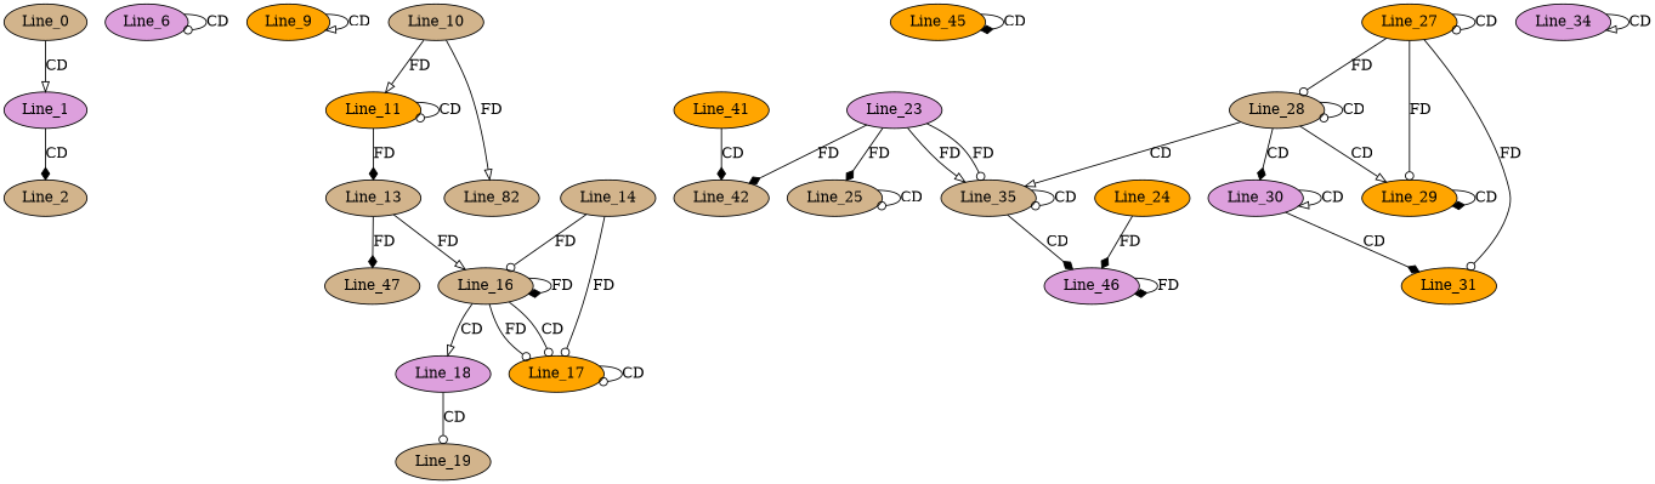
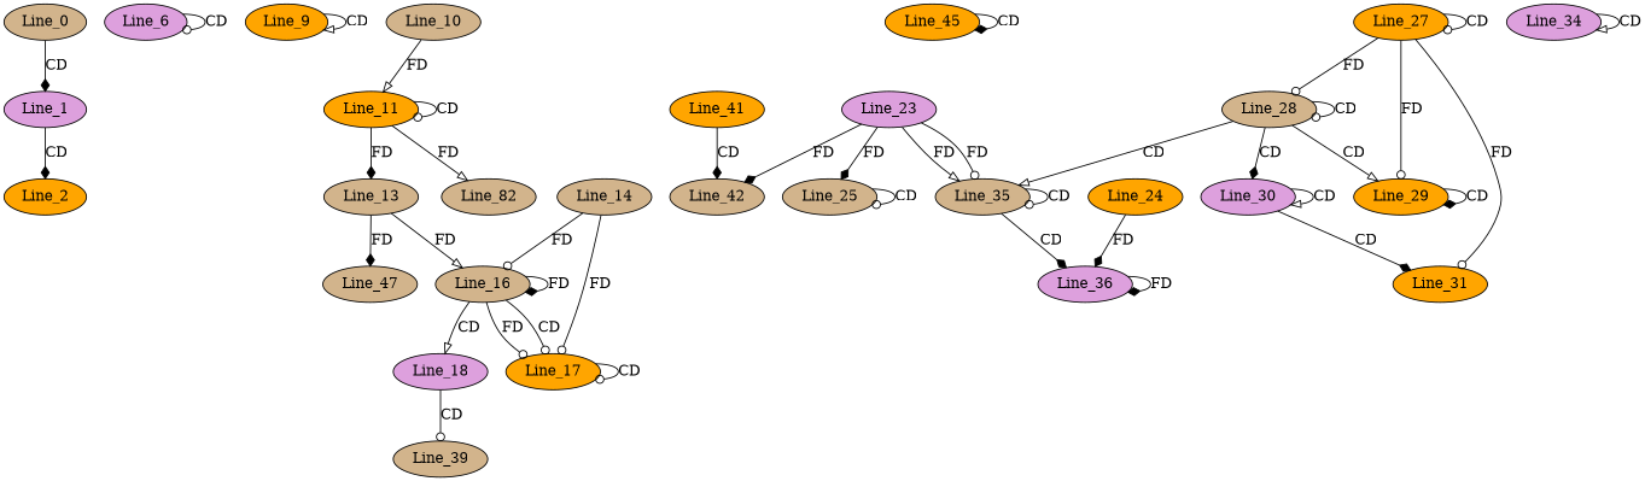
  digraph {
    fontname="DejaVu Serif"
    node [fillcolor=tan fontname="DejaVu Serif" style=filled]
    edge [arrowhead=odot fontname="DejaVu Serif"]
    Line_1 [fillcolor=plum]
    Line_0
-   Line_2
+   Line_2 [fillcolor=orange]
    Line_6 [fillcolor=plum]
    Line_9 [fillcolor=orange]
    Line_11 [fillcolor=orange]
    n7 [label=Line_82]
    Line_13
    Line_16
    Line_47
    Line_10
    Line_17 [fillcolor=orange]
    Line_18 [fillcolor=plum]
    n14 [fillcolor=orange label=Line_45]
-   Line_19
+   Line_19 [label=Line_39]
    Line_14
    Line_25
    Line_23 [fillcolor=plum]
    Line_35
    Line_42
-   Line_36 [fillcolor=plum label=Line_46]
+   Line_36 [fillcolor=plum]
    Line_27 [fillcolor=orange]
    Line_28
    Line_29 [fillcolor=orange]
    Line_31 [fillcolor=orange]
    Line_30 [fillcolor=plum]
    Line_34 [fillcolor=plum]
    Line_24 [fillcolor=orange]
    Line_41 [fillcolor=orange]
    Line_1 -> Line_2 [arrowhead=diamond label=CD]
-   Line_0 -> Line_1 [arrowhead=onormal label=CD]
+   Line_0 -> Line_1 [arrowhead=diamond label=CD]
    Line_6 -> Line_6 [label=CD]
    Line_9 -> Line_9 [arrowhead=onormal label=CD]
    Line_11 -> Line_11 [label=CD]
-   Line_10 -> n7 [arrowhead=onormal label=FD]
+   Line_11 -> n7 [arrowhead=onormal label=FD]
    Line_11 -> Line_13 [arrowhead=diamond label=FD]
    Line_13 -> Line_16 [arrowhead=onormal label=FD]
    Line_13 -> Line_47 [arrowhead=diamond label=FD]
    Line_16 -> Line_16 [arrowhead=diamond label=FD]
    Line_16 -> Line_17 [label=CD]
    Line_16 -> Line_17 [label=FD]
    Line_16 -> Line_18 [arrowhead=onormal label=CD]
    Line_10 -> Line_11 [arrowhead=onormal label=FD]
    Line_17 -> Line_17 [label=CD]
    Line_18 -> Line_19 [label=CD]
    n14 -> n14 [arrowhead=diamond label=CD]
    Line_14 -> Line_16 [label=FD]
    Line_14 -> Line_17 [label=FD]
    Line_25 -> Line_25 [label=CD]
    Line_23 -> Line_25 [arrowhead=diamond label=FD]
    Line_23 -> Line_35 [arrowhead=onormal label=FD]
    Line_23 -> Line_35 [label=FD]
    Line_23 -> Line_42 [arrowhead=diamond label=FD]
    Line_35 -> Line_35 [label=CD]
    Line_35 -> Line_36 [arrowhead=diamond label=CD]
    Line_36 -> Line_36 [arrowhead=diamond label=FD]
    Line_27 -> Line_27 [label=CD]
    Line_27 -> Line_28 [label=FD]
    Line_27 -> Line_29 [label=FD]
    Line_27 -> Line_31 [label=FD]
    Line_28 -> Line_35 [arrowhead=onormal label=CD]
    Line_28 -> Line_28 [label=CD]
    Line_28 -> Line_29 [arrowhead=onormal label=CD]
    Line_28 -> Line_30 [arrowhead=diamond label=CD]
    Line_29 -> Line_29 [arrowhead=diamond label=CD]
    Line_30 -> Line_31 [arrowhead=diamond label=CD]
    Line_30 -> Line_30 [arrowhead=onormal label=CD]
    Line_34 -> Line_34 [arrowhead=onormal label=CD]
    Line_24 -> Line_36 [arrowhead=diamond label=FD]
    Line_41 -> Line_42 [arrowhead=diamond label=CD]
  }
